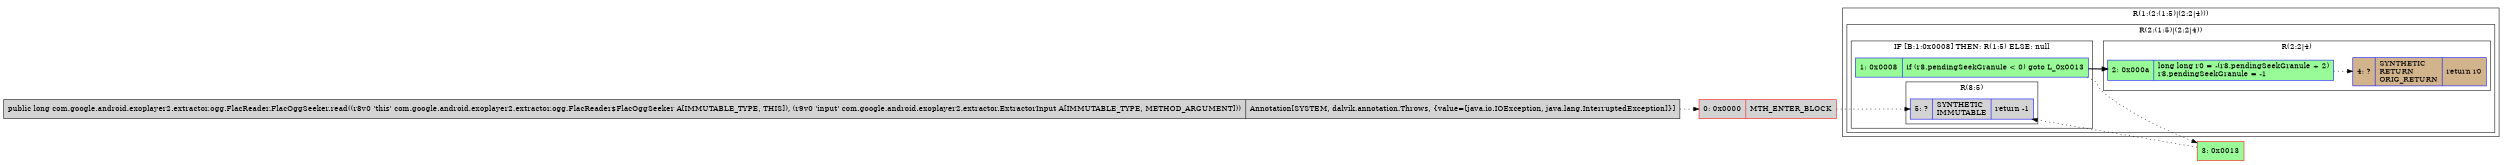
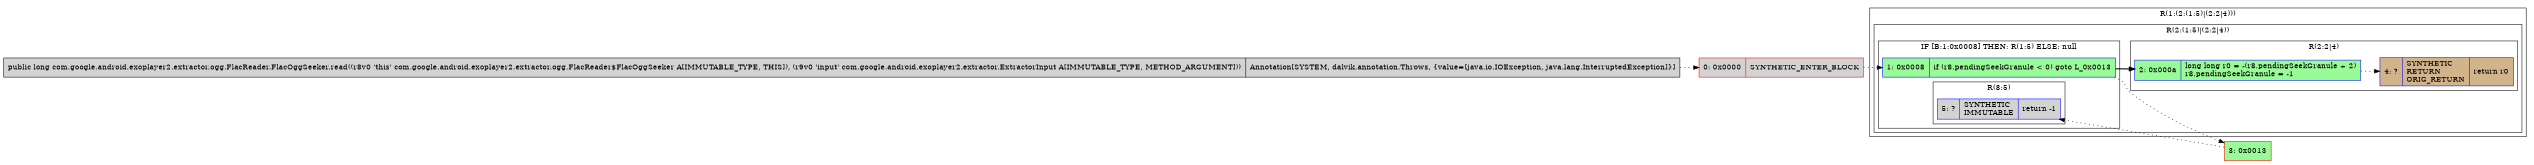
  digraph {
    rankdir=LR
    node [color=blue fillcolor=lightgrey shape=record style=filled]
    edge [style=dotted]
    n1 [label="{5\:\ ?|SYNTHETIC\lIMMUTABLE\l|return \-1\l}"]
    n2 [fillcolor=palegreen label="{1\:\ 0x0008|if (r8.pendingSeekGranule \< 0) goto L_0x0013\l}"]
    n3 [fillcolor=palegreen label="{2\:\ 0x000a|long long r0 = \-(r8.pendingSeekGranule + 2)\lr8.pendingSeekGranule = \-1\l}"]
    n4 [fillcolor=tan label="{4\:\ ?|SYNTHETIC\lRETURN\lORIG_RETURN\l|return r0\l}"]
    n5 [color=red fillcolor=palegreen label="{3\:\ 0x0013}"]
-   n6 [color=red label="{0\:\ 0x0000|MTH_ENTER_BLOCK\l}"]
+   n6 [color=red label="{0\:\ 0x0000|SYNTHETIC_ENTER_BLOCK\l}"]
    n7 [label="{public long com.google.android.exoplayer2.extractor.ogg.FlacReader.FlacOggSeeker.read((r8v0 'this' com.google.android.exoplayer2.extractor.ogg.FlacReader$FlacOggSeeker A[IMMUTABLE_TYPE, THIS]), (r9v0 'input' com.google.android.exoplayer2.extractor.ExtractorInput A[IMMUTABLE_TYPE, METHOD_ARGUMENT]))  | Annotation[SYSTEM, dalvik.annotation.Throws, \{value=[java.io.IOException, java.lang.InterruptedException]\}]\l}" color=""]
    subgraph cluster_1 {
      label="R(1:(2:(1:5)|(2:2|4)))"
      subgraph cluster_2 {
        label="R(2:(1:5)|(2:2|4))"
        subgraph cluster_3 {
          label="IF [B:1:0x0008] THEN: R(1:5) ELSE: null"
          n2
          subgraph cluster_4 {
            label="R(8:5)"
            n1
          }
        }
        subgraph cluster_5 {
          label="R(2:2|4)"
          n3
          n4
        }
      }
    }
    n2 -> n3 [style=bold]
    n2 -> n5
    n3 -> n4
    n5 -> n1
-   n6 -> n1
+   n6 -> n2
    n7 -> n6
  }
